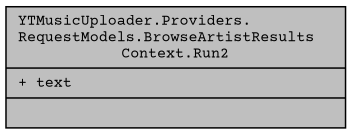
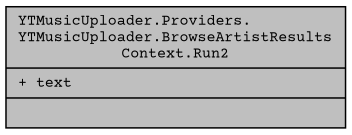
  digraph {
    fontname="Courier Prime"
-   n1 [color=black fillcolor=grey75 fontcolor=black fontname="Courier Prime" fontsize=10 height=0.2 label="{YTMusicUploader.Providers.\lRequestModels.BrowseArtistResults\lContext.Run2\n|+ text\l|}" shape=record style=filled width=0.4]
+   n1 [color=black fillcolor=grey75 fontcolor=black fontname="Courier Prime" fontsize=10 height=0.2 label="{YTMusicUploader.Providers.\lYTMusicUploader.BrowseArtistResults\lContext.Run2\n|+ text\l|}" shape=record style=filled width=0.4]
  }
